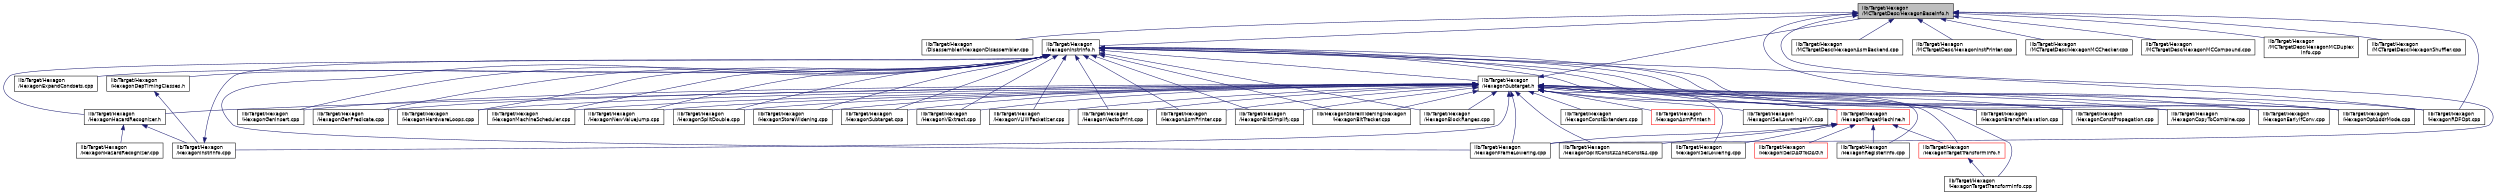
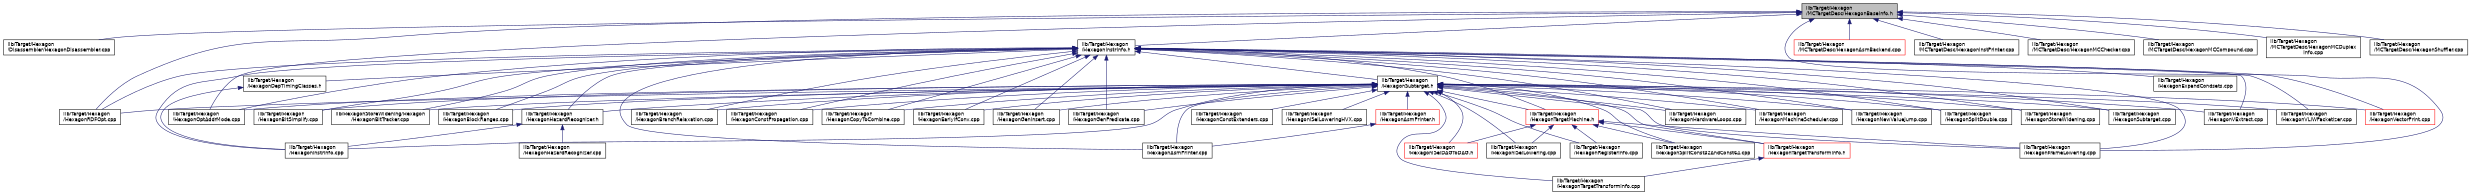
  digraph {
    node [color=black fontname=Helvetica fontsize=10 shape=box]
    edge [color=midnightblue dir=back fontname=Helvetica fontsize=10 labelfontname=Helvetica labelfontsize=10 style=solid]
    n1 [fillcolor=grey75 fontcolor=black height=0.2 label="lib/Target/Hexagon\l/MCTargetDesc/HexagonBaseInfo.h" style=filled width=0.4]
    n2 [height=0.2 label="lib/Target/Hexagon\l/Disassembler/HexagonDisassembler.cpp" width=0.4]
    n3 [height=0.2 label="lib/Target/Hexagon\l/HexagonFrameLowering.cpp" width=0.4]
    n4 [height=0.2 label="lib/Target/Hexagon\l/HexagonInstrInfo.h" width=0.4]
    n5 [height=0.2 label="lib/Target/Hexagon\l/HexagonOptAddrMode.cpp" width=0.4]
    n6 [height=0.2 label="lib/Target/Hexagon\l/HexagonRDFOpt.cpp" width=0.4]
-   n7 [height=0.2 label="lib/Target/Hexagon\l/MCTargetDesc/HexagonAsmBackend.cpp" width=0.4]
+   n7 [color=red height=0.2 label="lib/Target/Hexagon\l/MCTargetDesc/HexagonAsmBackend.cpp" width=0.4]
    n8 [height=0.2 label="lib/Target/Hexagon\l/MCTargetDesc/HexagonInstPrinter.cpp" width=0.4]
    n9 [height=0.2 label="lib/Target/Hexagon\l/MCTargetDesc/HexagonMCChecker.cpp" width=0.4]
    n10 [height=0.2 label="lib/Target/Hexagon\l/MCTargetDesc/HexagonMCCompound.cpp" width=0.4]
    n11 [height=0.2 label="lib/Target/Hexagon\l/MCTargetDesc/HexagonMCDuplex\lInfo.cpp" width=0.4]
    n12 [height=0.2 label="lib/Target/Hexagon\l/MCTargetDesc/HexagonShuffler.cpp" width=0.4]
    n13 [height=0.2 label="lib/Target/Hexagon\l/HexagonAsmPrinter.cpp" width=0.4]
    n14 [height=0.2 label="lib/Target/Hexagon\l/HexagonBitSimplify.cpp" width=0.4]
    n15 [height=0.2 label="lib/HexagonStoreWidening/Hexagon\l/HexagonBitTracker.cpp" width=0.4]
    n16 [height=0.2 label="lib/Target/Hexagon\l/HexagonBlockRanges.cpp" width=0.4]
    n17 [height=0.2 label="lib/Target/Hexagon\l/HexagonBranchRelaxation.cpp" width=0.4]
    n18 [height=0.2 label="lib/Target/Hexagon\l/HexagonConstPropagation.cpp" width=0.4]
    n19 [height=0.2 label="lib/Target/Hexagon\l/HexagonCopyToCombine.cpp" width=0.4]
    n20 [height=0.2 label="lib/Target/Hexagon\l/HexagonDepTimingClasses.h" width=0.4]
    n21 [height=0.2 label="lib/Target/Hexagon\l/HexagonInstrInfo.cpp" width=0.4]
    n22 [height=0.2 label="lib/Target/Hexagon\l/HexagonEarlyIfConv.cpp" width=0.4]
    n23 [height=0.2 label="lib/Target/Hexagon\l/HexagonExpandCondsets.cpp" width=0.4]
    n24 [height=0.2 label="lib/Target/Hexagon\l/HexagonGenInsert.cpp" width=0.4]
    n25 [height=0.2 label="lib/Target/Hexagon\l/HexagonGenPredicate.cpp" width=0.4]
    n26 [height=0.2 label="lib/Target/Hexagon\l/HexagonHardwareLoops.cpp" width=0.4]
    n27 [height=0.2 label="lib/Target/Hexagon\l/HexagonHazardRecognizer.h" width=0.4]
    n28 [height=0.2 label="lib/Target/Hexagon\l/HexagonMachineScheduler.cpp" width=0.4]
    n29 [height=0.2 label="lib/Target/Hexagon\l/HexagonNewValueJump.cpp" width=0.4]
    n30 [height=0.2 label="lib/Target/Hexagon\l/HexagonSplitDouble.cpp" width=0.4]
    n31 [height=0.2 label="lib/Target/Hexagon\l/HexagonStoreWidening.cpp" width=0.4]
    n32 [height=0.2 label="lib/Target/Hexagon\l/HexagonSubtarget.cpp" width=0.4]
    n33 [height=0.2 label="lib/Target/Hexagon\l/HexagonSubtarget.h" width=0.4]
    n34 [color=red height=0.2 label="lib/Target/Hexagon\l/HexagonTargetMachine.h" width=0.4]
    n35 [height=0.2 label="lib/Target/Hexagon\l/HexagonVExtract.cpp" width=0.4]
    n36 [height=0.2 label="lib/Target/Hexagon\l/HexagonVLIWPacketizer.cpp" width=0.4]
-   n37 [height=0.2 label="lib/Target/Hexagon\l/HexagonVectorPrint.cpp" width=0.4]
+   n37 [color=red height=0.2 label="lib/Target/Hexagon\l/HexagonVectorPrint.cpp" width=0.4]
    n38 [height=0.2 label="lib/Target/Hexagon\l/HexagonConstExtenders.cpp" width=0.4]
    n39 [height=0.2 label="lib/Target/Hexagon\l/HexagonHazardRecognizer.cpp" width=0.4]
    n40 [color=red height=0.2 label="lib/Target/Hexagon\l/HexagonAsmPrinter.h" width=0.4]
    n41 [color=red height=0.2 label="lib/Target/Hexagon\l/HexagonISelDAGToDAG.h" width=0.4]
    n42 [height=0.2 label="lib/Target/Hexagon\l/HexagonISelLowering.cpp" width=0.4]
    n43 [height=0.2 label="lib/Target/Hexagon\l/HexagonISelLoweringHVX.cpp" width=0.4]
    n44 [height=0.2 label="lib/Target/Hexagon\l/HexagonRegisterInfo.cpp" width=0.4]
    n45 [height=0.2 label="lib/Target/Hexagon\l/HexagonSplitConst32AndConst64.cpp" width=0.4]
    n46 [color=red height=0.2 label="lib/Target/Hexagon\l/HexagonTargetTransformInfo.h" width=0.4]
    n47 [height=0.2 label="lib/Target/Hexagon\l/HexagonTargetTransformInfo.cpp" width=0.4]
    n1 -> n2
    n1 -> n3
    n1 -> n4
    n1 -> n5
    n1 -> n6
    n1 -> n7
    n1 -> n8
    n1 -> n9
    n1 -> n10
    n1 -> n11
    n1 -> n12
    n4 -> n3
    n4 -> n5
    n4 -> n6
    n4 -> n13
    n4 -> n14
    n4 -> n15
    n4 -> n16
    n4 -> n17
    n4 -> n18
    n4 -> n19
    n4 -> n20
-   n21 -> n4
+   n4 -> n21
    n4 -> n22
    n4 -> n23
    n4 -> n24
    n4 -> n25
    n4 -> n26
    n4 -> n27
    n4 -> n28
    n4 -> n29
    n4 -> n30
    n4 -> n31
    n4 -> n32
    n4 -> n33
    n4 -> n34
    n4 -> n35
    n4 -> n36
    n4 -> n37
    n20 -> n21
    n27 -> n21
    n27 -> n39
    n33 -> n3
    n33 -> n5
    n33 -> n6
    n33 -> n13
    n33 -> n14
    n33 -> n15
    n33 -> n16
    n33 -> n17
    n33 -> n18
    n33 -> n19
    n33 -> n21
    n33 -> n22
    n33 -> n24
    n33 -> n25
    n33 -> n26
    n33 -> n27
    n33 -> n28
    n33 -> n29
    n33 -> n30
    n33 -> n31
    n33 -> n32
    n33 -> n34
    n33 -> n35
    n33 -> n36
    n33 -> n37
    n33 -> n38
    n33 -> n40
-   n33 -> n1
+   n33 -> n41
    n33 -> n42
    n33 -> n43
    n33 -> n44
    n33 -> n45
    n33 -> n46
    n33 -> n47
    n34 -> n3
    n34 -> n41
    n34 -> n42
    n34 -> n44
    n34 -> n45
    n34 -> n46
+   n40 -> n13
    n46 -> n47
  }
